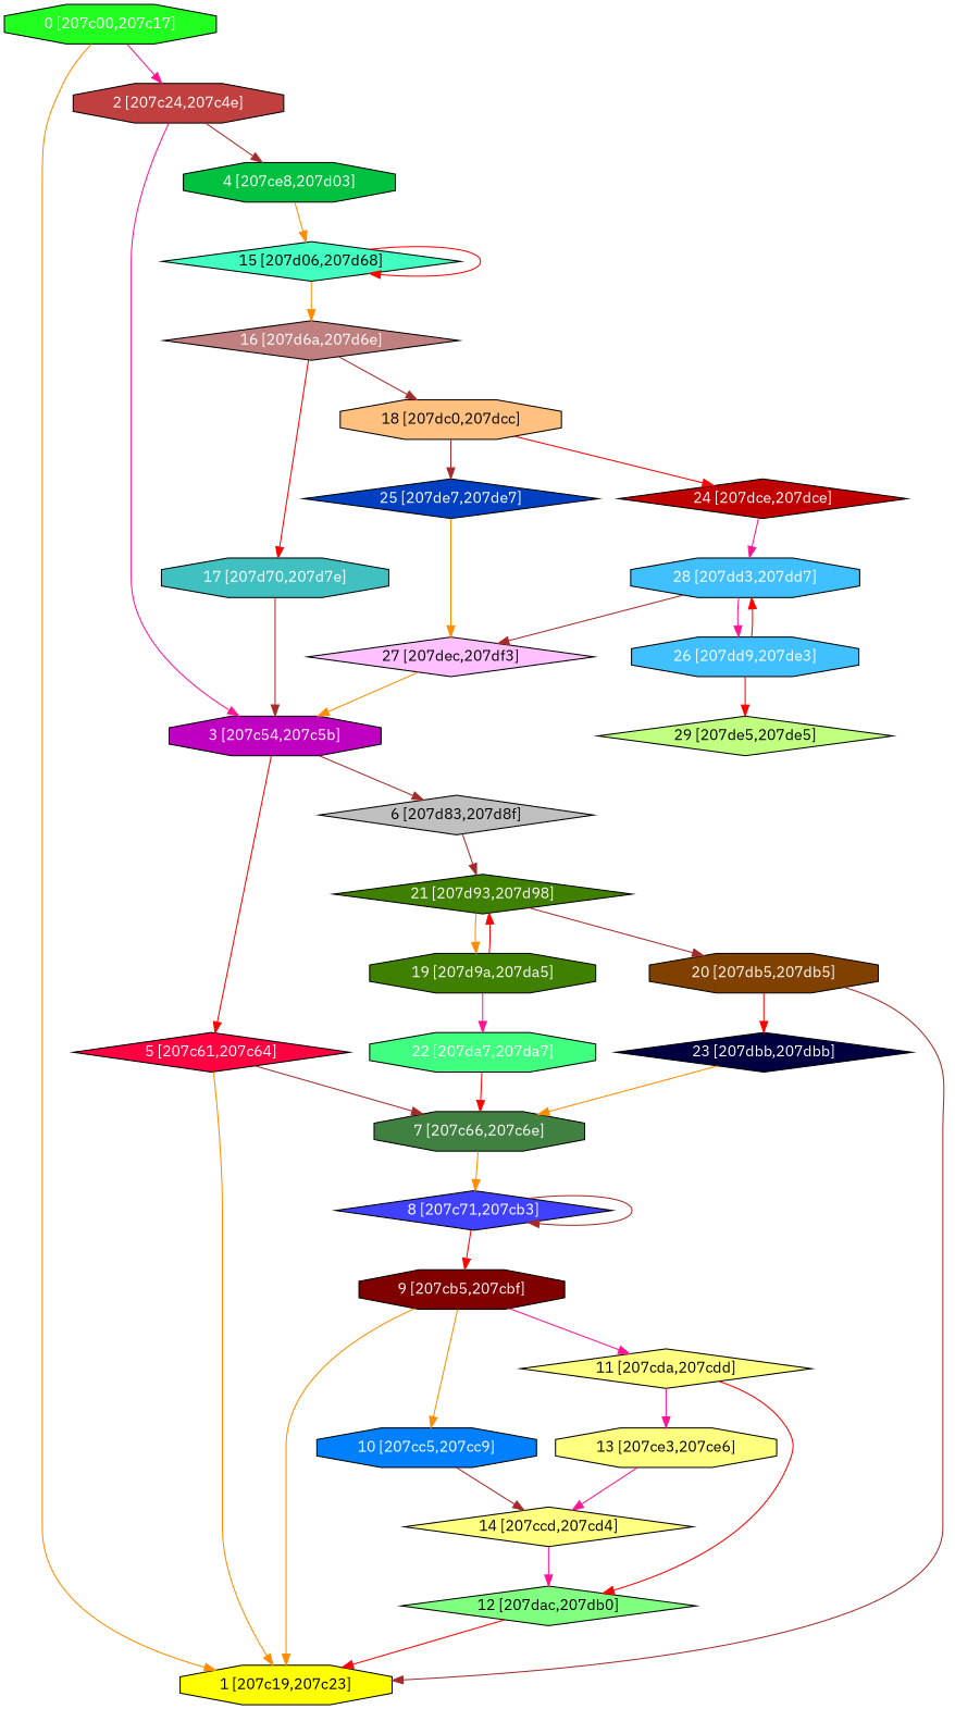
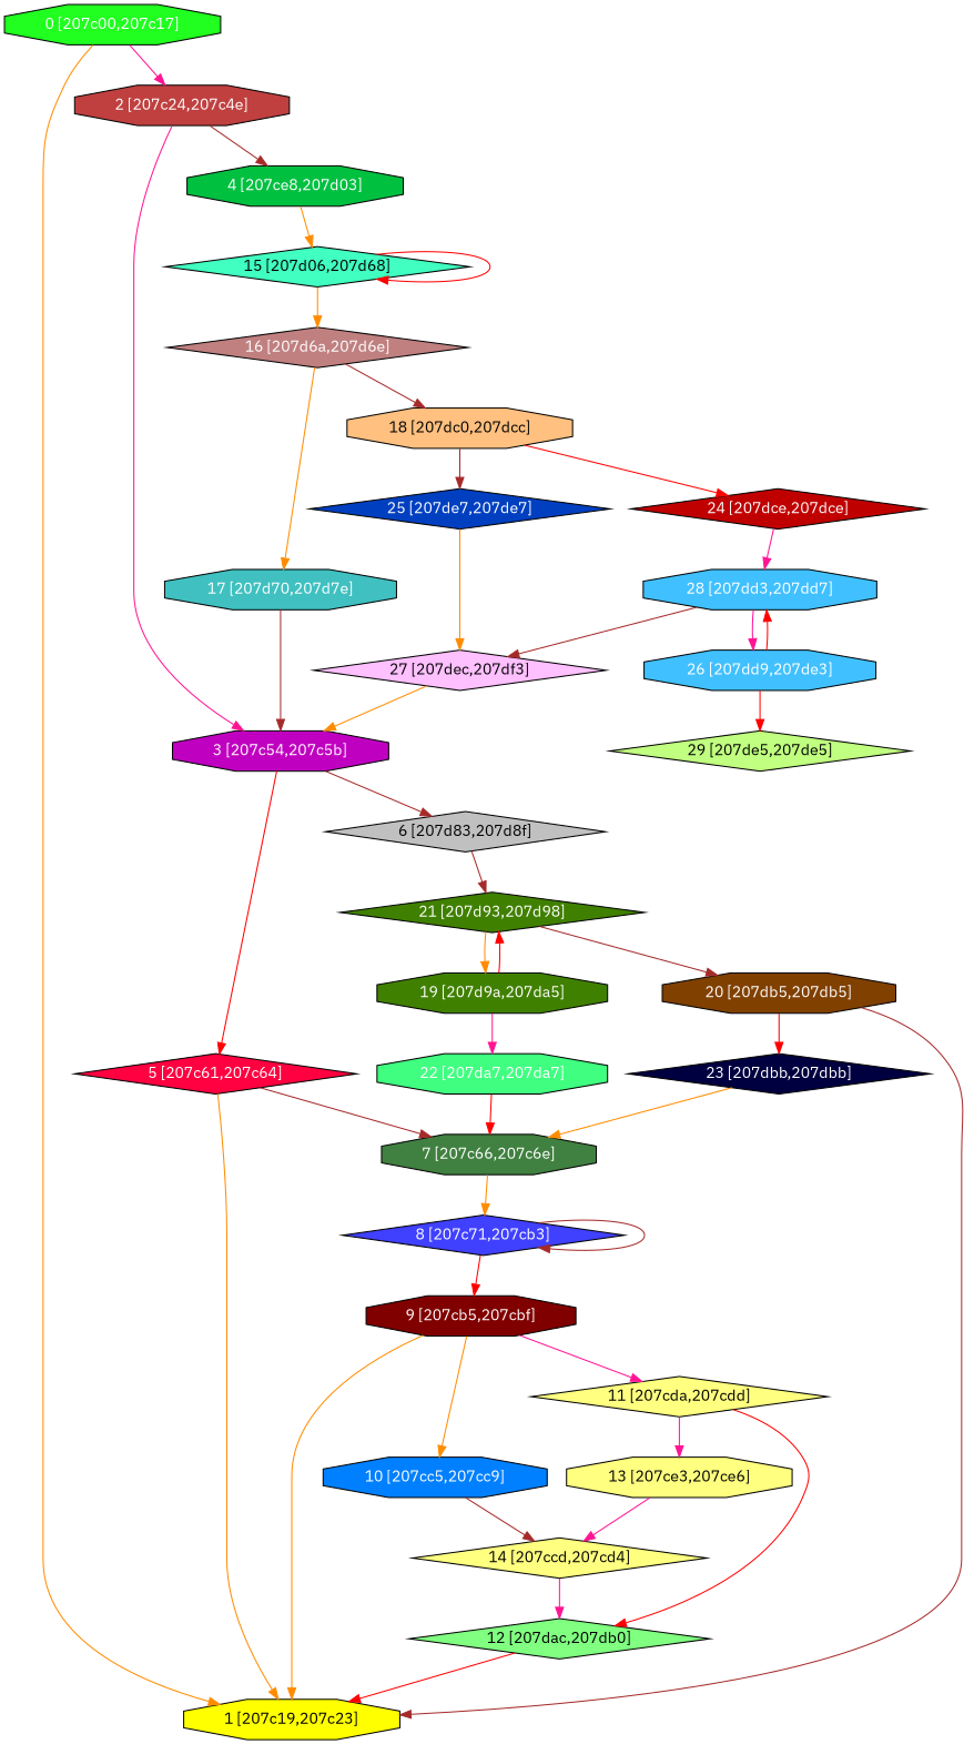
  digraph {
    fontname="IBM Plex Sans"
    node [fillcolor="#FFFF80" fontcolor="#ffffff" fontname="IBM Plex Sans" shape=octagon style=filled]
    edge [color=brown fontname="IBM Plex Sans"]
    n1 [fillcolor="#20FF20" label="0 [207c00,207c17]"]
    n2 [fillcolor="#FFFF00" fontcolor="#000000" label="1 [207c19,207c23]"]
    n3 [fillcolor="#C04040" label="2 [207c24,207c4e]"]
    n4 [fillcolor="#C000C0" label="3 [207c54,207c5b]"]
    n5 [fillcolor="#00C040" label="4 [207ce8,207d03]"]
    n6 [fillcolor="#FF0040" label="5 [207c61,207c64]" shape=diamond]
    n7 [fillcolor="#C0C0C0" fontcolor="#000000" label="6 [207d83,207d8f]" shape=diamond]
    n8 [fillcolor="#40FFC0" fontcolor="#000000" label="15 [207d06,207d68]" shape=diamond]
    n9 [fillcolor="#408040" label="7 [207c66,207c6e]"]
    n10 [fillcolor="#408000" label="21 [207d93,207d98]" shape=diamond]
    n11 [fillcolor="#C08080" label="16 [207d6a,207d6e]" shape=diamond]
    n12 [fillcolor="#4040FF" label="8 [207c71,207cb3]" shape=diamond]
    n13 [fillcolor="#408000" label="19 [207d9a,207da5]"]
    n14 [fillcolor="#804000" label="20 [207db5,207db5]"]
    n15 [fillcolor="#800000" label="9 [207cb5,207cbf]"]
    n16 [fillcolor="#0080FF" label="10 [207cc5,207cc9]"]
    n17 [fontcolor="#000000" label="11 [207cda,207cdd]" shape=diamond]
    n18 [fontcolor="#000000" label="14 [207ccd,207cd4]" shape=diamond]
    n19 [fillcolor="#80FF80" fontcolor="#000000" label="12 [207dac,207db0]" shape=diamond]
    n20 [fontcolor="#000000" label="13 [207ce3,207ce6]"]
    n21 [fillcolor="#40C0C0" label="17 [207d70,207d7e]"]
    n22 [fillcolor="#FFC080" fontcolor="#000000" label="18 [207dc0,207dcc]"]
    n23 [fillcolor="#C00000" label="24 [207dce,207dce]" shape=diamond]
    n24 [fillcolor="#0040C0" label="25 [207de7,207de7]" shape=diamond]
    n25 [fillcolor="#40C0FF" label="28 [207dd3,207dd7]"]
    n26 [fillcolor="#FFC0FF" fontcolor="#000000" label="27 [207dec,207df3]" shape=diamond]
    n27 [fillcolor="#40FF80" label="22 [207da7,207da7]"]
    n28 [fillcolor="#000040" label="23 [207dbb,207dbb]" shape=diamond]
    n29 [fillcolor="#40C0FF" label="26 [207dd9,207de3]"]
    n30 [fillcolor="#C0FF80" fontcolor="#000000" label="29 [207de5,207de5]" shape=diamond]
    n1 -> n2 [color=darkorange]
    n1 -> n3 [color=deeppink]
    n3 -> n4 [color=deeppink]
    n3 -> n5
    n4 -> n6 [color=red]
    n4 -> n7
    n5 -> n8 [color=darkorange]
    n6 -> n2 [color=darkorange]
    n6 -> n9
    n7 -> n10
    n8 -> n8 [color=red]
    n8 -> n11 [color=darkorange]
    n9 -> n12 [color=darkorange]
    n10 -> n13 [color=darkorange]
    n10 -> n14
-   n11 -> n21 [color=red]
+   n11 -> n21 [color=darkorange]
    n11 -> n22
    n12 -> n12
    n12 -> n15 [color=red]
    n13 -> n10 [color=red]
    n13 -> n27 [color=deeppink]
    n14 -> n2
    n14 -> n28 [color=red]
    n15 -> n2 [color=darkorange]
    n15 -> n16 [color=darkorange]
    n15 -> n17 [color=deeppink]
    n16 -> n18
    n17 -> n19 [color=red]
    n17 -> n20 [color=deeppink]
    n18 -> n19 [color=deeppink]
    n19 -> n2 [color=red]
    n20 -> n18 [color=deeppink]
    n21 -> n4
    n22 -> n23 [color=red]
    n22 -> n24
    n23 -> n25 [color=deeppink]
    n24 -> n26 [color=darkorange]
    n25 -> n26
    n25 -> n29 [color=deeppink]
    n26 -> n4 [color=darkorange]
    n27 -> n9 [color=red]
    n28 -> n9 [color=darkorange]
    n29 -> n25 [color=red]
    n29 -> n30 [color=red]
  }
